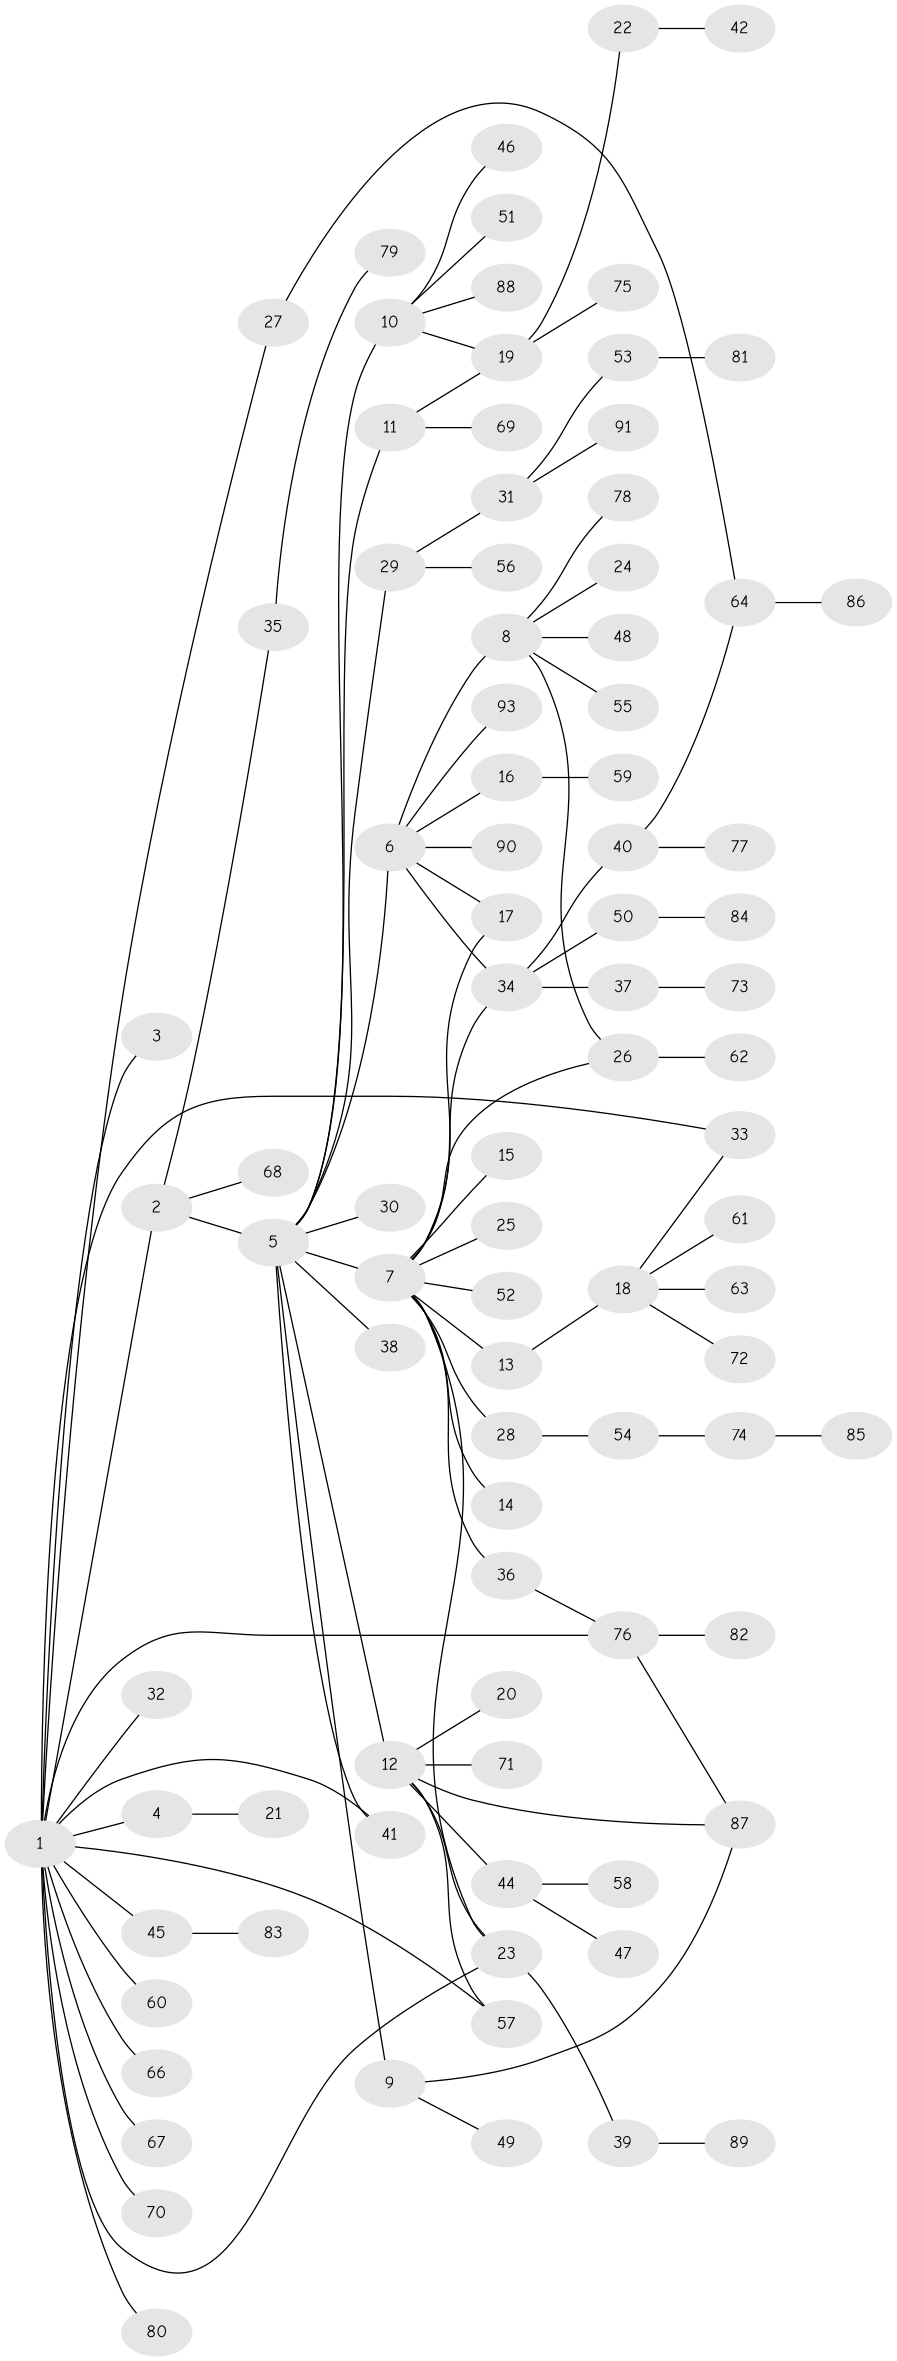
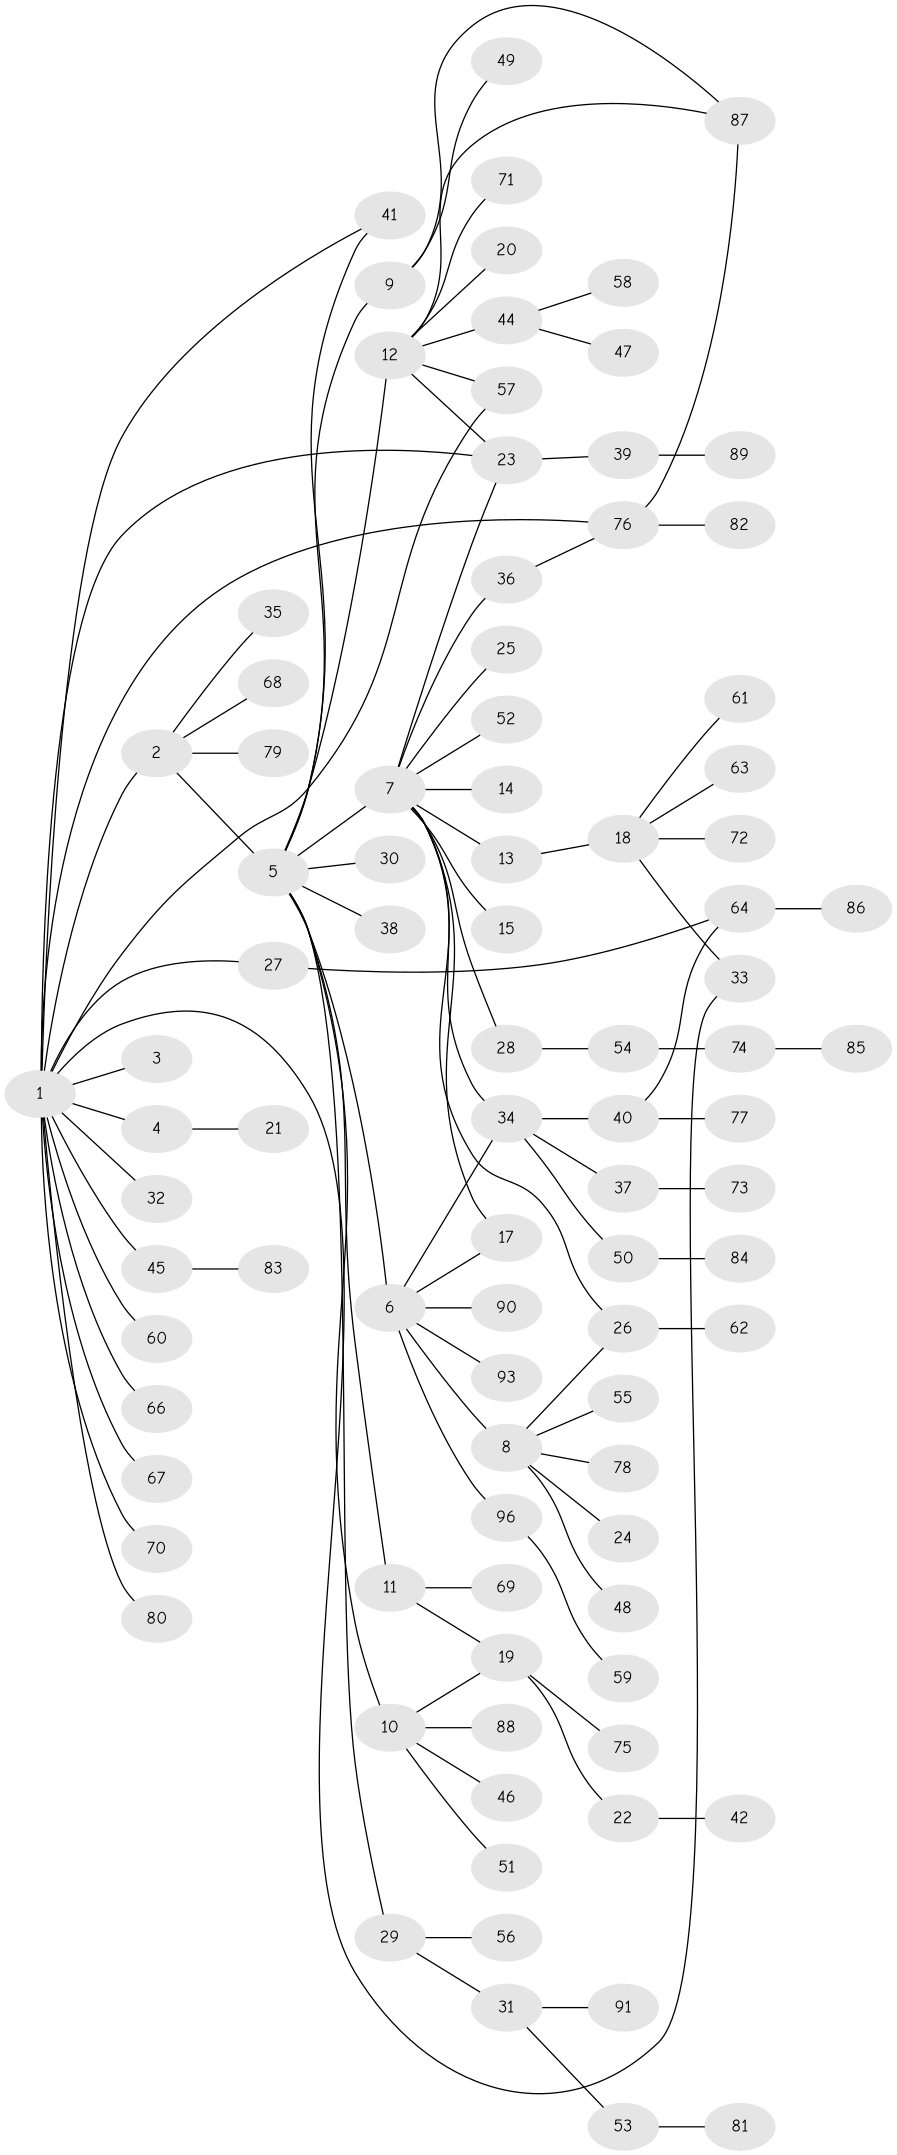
  graph {
    fontname="Comic Neue"
    rankdir=LR
    node [color=gray90 fontname="Comic Neue" style=filled]
    edge [fontname="Comic Neue"]
    1
    2
    3
    4
    23
    27
    32
    33
    41
    45
    57
    60
    66
    67
    70
    76
    80
    5
    35
    68
    79
    21
    39
    64
    83
    87
    82
    6
    7
    9
    10
    11
    12
    29
    30
    38
    8
-   16
+   16 [label=96]
    17
    34
    n41 [label=93]
    90
    13
    14
    15
    25
    26
    28
    36
    52
    49
    19
    46
    51
    88
    69
    20
    44
    71
    31
    56
    24
    48
    55
    78
    59
    37
    40
    50
    18
    22
    42
    62
    54
    75
    47
    58
    61
    63
    72
    89
    86
    74
    53
    91
    81
    73
    77
    84
    85
    1 -- 2
    1 -- 3
    1 -- 4
    1 -- 23
    1 -- 27
    1 -- 32
    1 -- 33
    1 -- 41
    1 -- 45
    1 -- 57
    1 -- 60
    1 -- 66
    1 -- 67
    1 -- 70
    1 -- 76
    1 -- 80
    2 -- 5
    2 -- 35
    2 -- 68
-   35 -- 79
+   2 -- 79
    4 -- 21
    23 -- 39
    27 -- 64
    45 -- 83
    76 -- 87
    76 -- 82
    5 -- 41
    5 -- 6
    5 -- 7
    5 -- 9
    5 -- 10
    5 -- 11
    5 -- 12
    5 -- 29
    5 -- 30
    5 -- 38
    39 -- 89
    64 -- 86
    6 -- 8
    6 -- 16
    6 -- 17
    6 -- 34
    6 -- n41
    6 -- 90
    7 -- 23
    7 -- 17
    7 -- 34
    7 -- 13
    7 -- 14
    7 -- 15
    7 -- 25
    7 -- 26
    7 -- 28
    7 -- 36
    7 -- 52
    9 -- 87
    9 -- 49
    10 -- 19
    10 -- 46
    10 -- 51
    10 -- 88
    11 -- 19
    11 -- 69
    12 -- 23
    12 -- 57
    12 -- 87
    12 -- 20
    12 -- 44
    12 -- 71
    29 -- 31
    29 -- 56
    8 -- 26
    8 -- 24
    8 -- 48
    8 -- 55
    8 -- 78
    16 -- 59
    34 -- 37
    34 -- 40
    34 -- 50
    13 -- 18
    26 -- 62
    28 -- 54
    36 -- 76
    19 -- 22
    19 -- 75
    44 -- 47
    44 -- 58
    31 -- 53
    31 -- 91
    37 -- 73
    40 -- 64
    40 -- 77
    50 -- 84
    18 -- 33
    18 -- 61
    18 -- 63
    18 -- 72
    22 -- 42
    54 -- 74
    74 -- 85
    53 -- 81
  }
